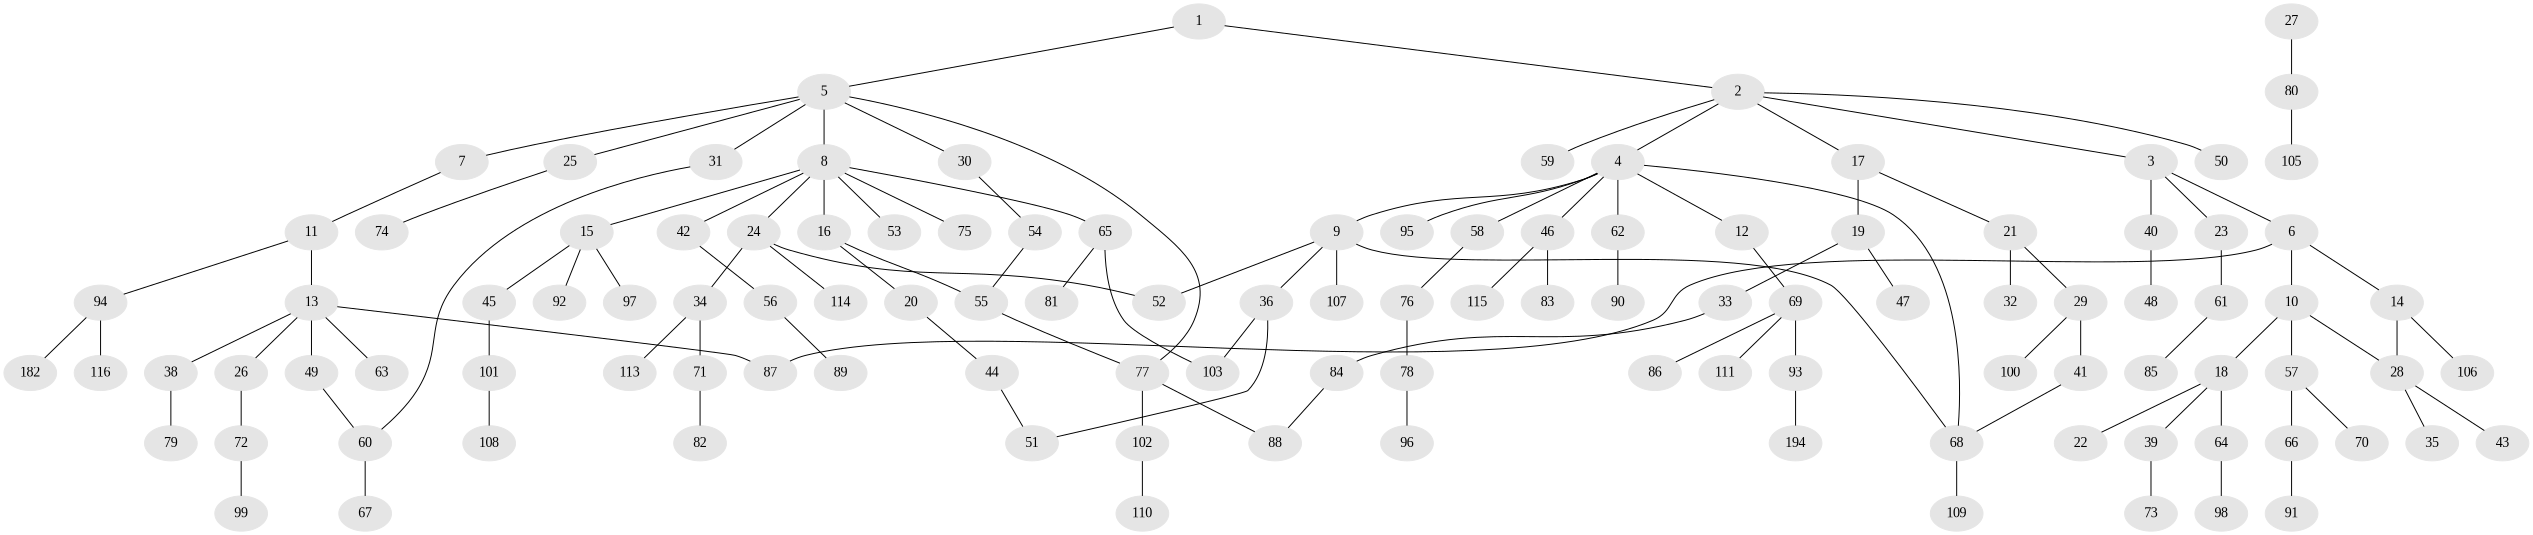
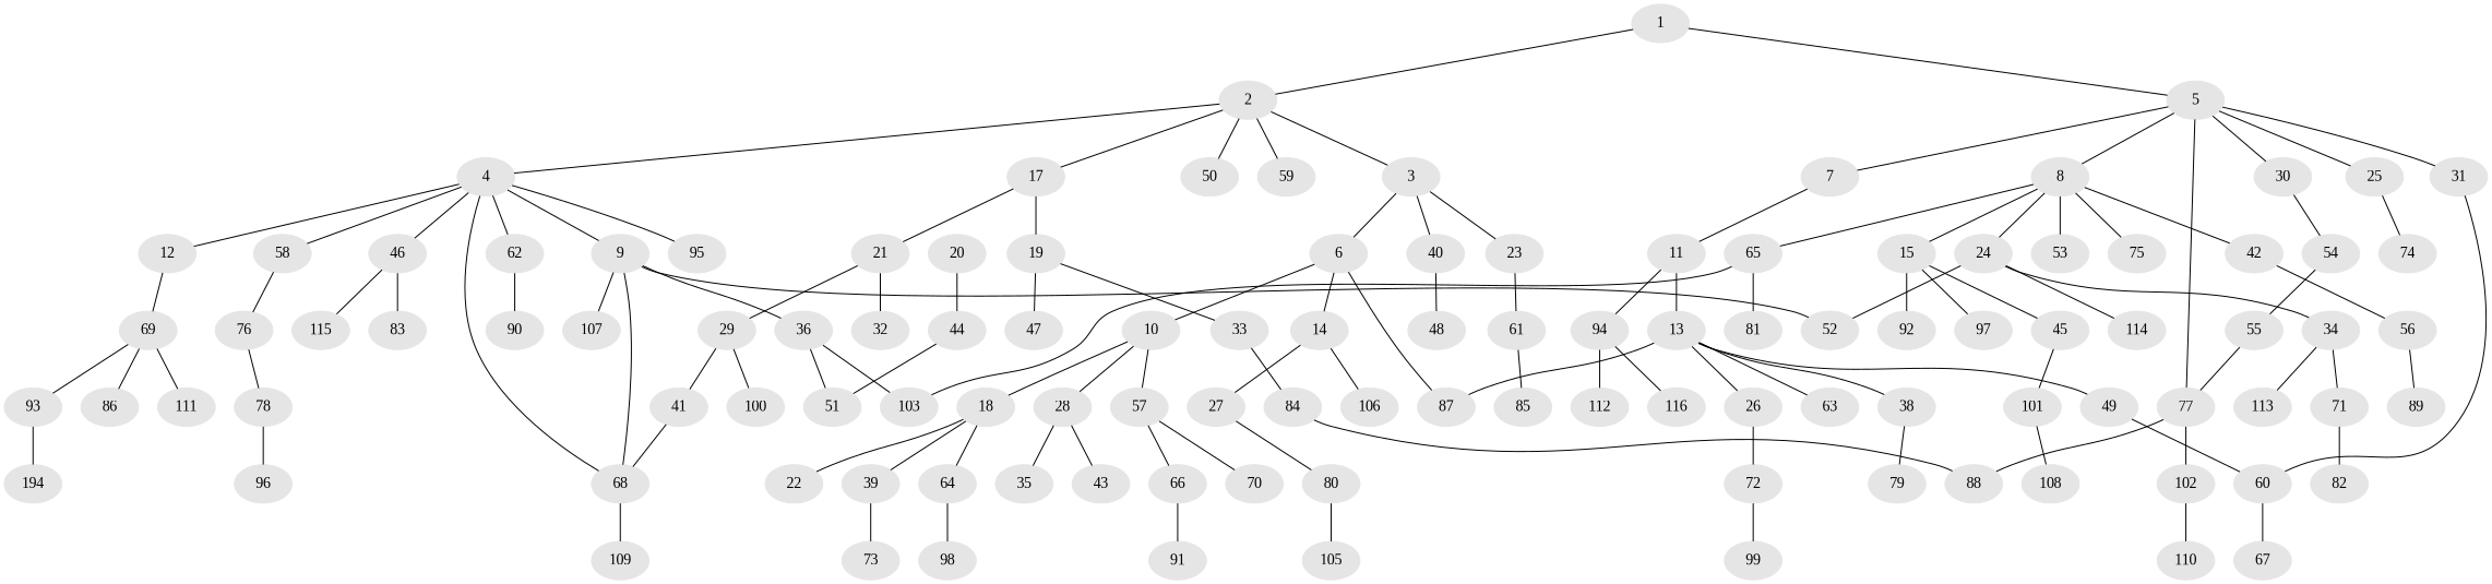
  graph {
    fontname="Liberation Serif"
    node [color=gray90 fontname="Liberation Serif" style=filled]
    edge [fontname="Liberation Serif"]
    1
    2
    5
    3
    4
    17
    50
    59
    7
    8
    25
    30
    31
    77
    6
    23
    40
    9
    12
    46
    58
    62
    68
    95
    19
    21
    10
    14
    87
    61
    48
    36
    52
    107
    69
    83
    115
    76
    90
    109
    11
    15
-   16
    24
    42
    53
    65
    75
    74
    54
    60
    88
    102
    18
    28
    57
    27
    106
    13
    94
    45
    92
    97
    20
    55
    34
    114
    56
    103
    81
    51
    22
    39
    64
    35
    43
    66
    70
    26
    38
    49
    63
-   112 [label=182]
+   112
    116
    86
    93
    111
    72
    79
    80
    101
    44
    33
    47
    29
    32
    73
    98
    84
    41
    100
    85
    71
    113
    99
    105
    67
    82
    89
    108
    91
    78
    n113 [label=194]
    96
    110
    1 -- 2
    1 -- 5
    2 -- 3
    2 -- 4
    2 -- 17
    2 -- 50
    2 -- 59
    5 -- 7
    5 -- 8
    5 -- 25
    5 -- 30
    5 -- 31
    5 -- 77
    3 -- 6
    3 -- 23
    3 -- 40
    4 -- 9
    4 -- 12
    4 -- 46
    4 -- 58
    4 -- 62
    4 -- 68
    4 -- 95
    17 -- 19
    17 -- 21
    7 -- 11
    8 -- 15
-   8 -- 16
    8 -- 24
    8 -- 42
    8 -- 53
    8 -- 65
    8 -- 75
    25 -- 74
    30 -- 54
    31 -- 60
    77 -- 88
    77 -- 102
    6 -- 10
    6 -- 14
    6 -- 87
    23 -- 61
    40 -- 48
    9 -- 68
    9 -- 36
    9 -- 52
    9 -- 107
    12 -- 69
    46 -- 83
    46 -- 115
    58 -- 76
    62 -- 90
    68 -- 109
    19 -- 33
    19 -- 47
    21 -- 29
    21 -- 32
    10 -- 18
    10 -- 28
    10 -- 57
-   14 -- 28
+   14 -- 27
    14 -- 106
    61 -- 85
    36 -- 103
    36 -- 51
    69 -- 86
    69 -- 93
    69 -- 111
    76 -- 78
    11 -- 13
    11 -- 94
    15 -- 45
    15 -- 92
    15 -- 97
-   16 -- 20
-   16 -- 55
    24 -- 52
    24 -- 34
    24 -- 114
    42 -- 56
    65 -- 103
    65 -- 81
    54 -- 55
    60 -- 67
    102 -- 110
    18 -- 22
    18 -- 39
    18 -- 64
    28 -- 35
    28 -- 43
    57 -- 66
    57 -- 70
    27 -- 80
    13 -- 87
    13 -- 26
    13 -- 38
    13 -- 49
    13 -- 63
    94 -- 112
    94 -- 116
    45 -- 101
    20 -- 44
    55 -- 77
    34 -- 71
    34 -- 113
    56 -- 89
    39 -- 73
    64 -- 98
    66 -- 91
    26 -- 72
    38 -- 79
    49 -- 60
    93 -- n113
    72 -- 99
    80 -- 105
    101 -- 108
    44 -- 51
    33 -- 84
    29 -- 41
    29 -- 100
    84 -- 88
    41 -- 68
    71 -- 82
    78 -- 96
  }
